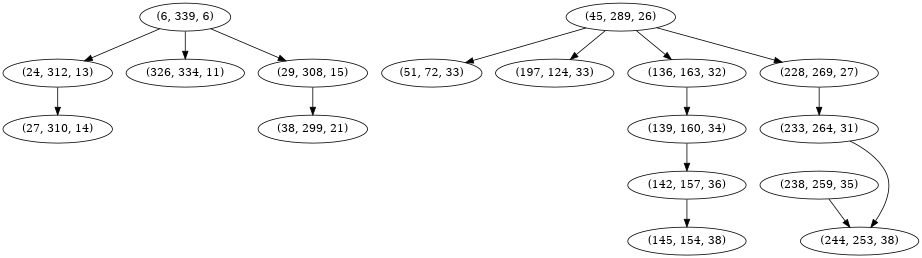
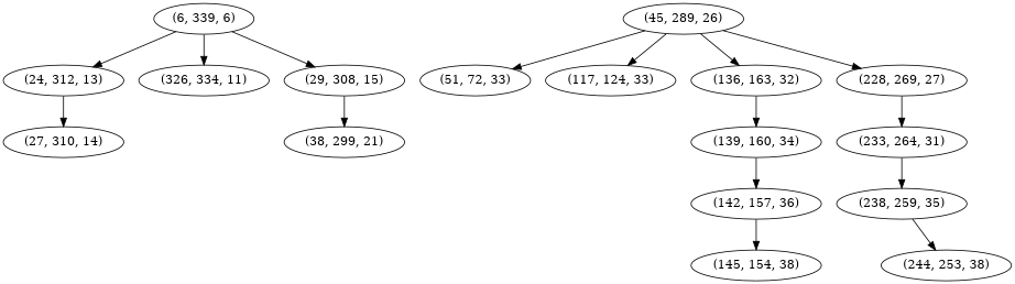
  digraph {
    "(6, 339, 6)"
    "(24, 312, 13)"
    "(326, 334, 11)"
    "(29, 308, 15)"
    "(27, 310, 14)"
    "(38, 299, 21)"
    n7 [label="(51, 72, 33)"]
    "(45, 289, 26)"
-   "(117, 124, 33)" [label="(197, 124, 33)"]
+   "(117, 124, 33)"
    "(136, 163, 32)"
    "(228, 269, 27)"
    "(139, 160, 34)"
    "(233, 264, 31)"
    "(142, 157, 36)"
    "(145, 154, 38)"
    "(238, 259, 35)"
    "(244, 253, 38)"
    "(6, 339, 6)" -> "(24, 312, 13)"
    "(6, 339, 6)" -> "(326, 334, 11)"
    "(6, 339, 6)" -> "(29, 308, 15)"
    "(24, 312, 13)" -> "(27, 310, 14)"
    "(29, 308, 15)" -> "(38, 299, 21)"
    "(45, 289, 26)" -> n7
    "(45, 289, 26)" -> "(117, 124, 33)"
    "(45, 289, 26)" -> "(136, 163, 32)"
    "(45, 289, 26)" -> "(228, 269, 27)"
    "(136, 163, 32)" -> "(139, 160, 34)"
    "(228, 269, 27)" -> "(233, 264, 31)"
    "(139, 160, 34)" -> "(142, 157, 36)"
-   "(233, 264, 31)" -> "(244, 253, 38)"
+   "(233, 264, 31)" -> "(238, 259, 35)"
    "(142, 157, 36)" -> "(145, 154, 38)"
    "(238, 259, 35)" -> "(244, 253, 38)"
  }
